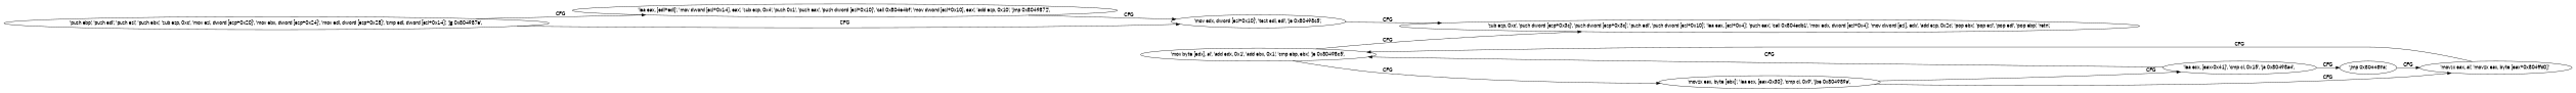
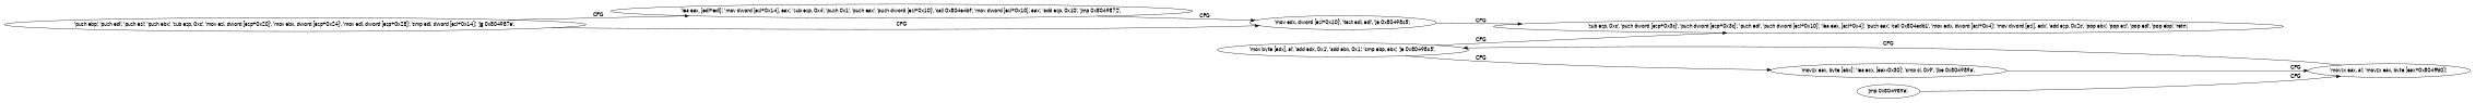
  digraph {
    fontname=Lato
    rankdir=LR
    node [fontname=Lato]
    edge [fontname=Lato]
    n1 [label="'push ebp', 'push edi', 'push esi', 'push ebx', 'sub esp, 0xc', 'mov esi, dword [esp+0x20]', 'mov ebx, dword [esp+0x24]', 'mov edi, dword [esp+0x28]', 'cmp edi, dword [esi+0x14]', 'jg 0x804987e', "]
    n2 [label="'lea eax, [edi+edi]', 'mov dword [esi+0x14], eax', 'sub esp, 0x4', 'push 0x1', 'push eax', 'push dword [esi+0x10]', 'call 0x804e4bf', 'mov dword [esi+0x10], eax', 'add esp, 0x10', 'jmp 0x8049872', "]
    n3 [label="'mov edx, dword [esi+0x10]', 'test edi, edi', 'je 0x80498c5', "]
    n4 [label="'sub esp, 0xc', 'push dword [esp+0x3c]', 'push dword [esp+0x3c]', 'push edi', 'push dword [esi+0x10]', 'lea eax, [esi+0x4]', 'push eax', 'call 0x804adb1', 'mov edx, dword [esi+0x4]', 'mov dword [esi], edx', 'add esp, 0x2c', 'pop ebx', 'pop esi', 'pop edi', 'pop ebp', 'retn', "]
    n5 [label="'movzx eax, byte [ebx]', 'lea ecx, [eax-0x30]', 'cmp cl, 0x9', 'jbe 0x804989a', "]
    n6 [label="'movsx eax, al', 'movzx eax, byte [eax+0x804ffd0]', "]
-   n7 [label="'lea ecx, [eax-0x41]', 'cmp cl, 0x15', 'ja 0x80498a4', "]
    n8 [label="'mov byte [edx], al', 'add edx, 0x1', 'add ebx, 0x1', 'cmp ebp, ebx', 'je 0x80498c5', "]
-   n9 [label="'jmp 0x804489a',"]
+   n9 [label="'jmp 0x804989a', "]
    n1 -> n2 [label=CFG]
    n1 -> n3 [label=CFG]
    n2 -> n3 [label=CFG]
    n3 -> n4 [label=CFG]
    n5 -> n6 [label=CFG]
-   n5 -> n7 [label=CFG]
    n6 -> n8 [label=CFG]
-   n7 -> n8 [label=CFG]
-   n7 -> n9 [label=CFG]
    n8 -> n4 [label=CFG]
    n8 -> n5 [label=CFG]
    n9 -> n6 [label=CFG]
  }
